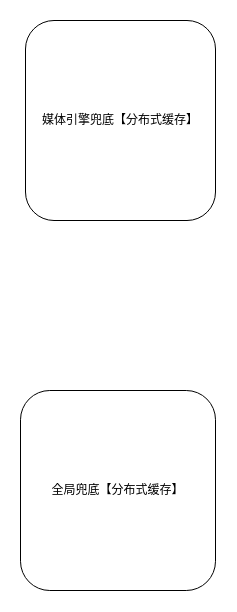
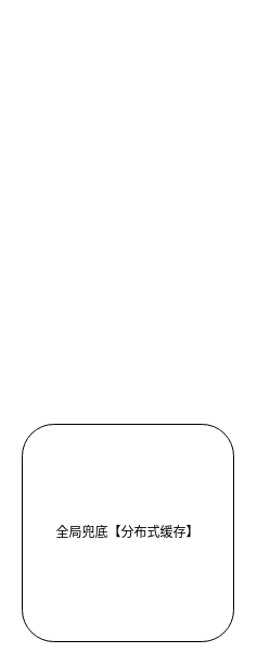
  <mxCell id="0" />
  <mxCell id="1" parent="0" />
  <mxCell id="2" value="全局兜底【分布式缓存】" style="rounded=1;whiteSpace=wrap;html=1;" vertex="1" parent="1"><mxGeometry x="20" y="390" width="195" height="200" as="geometry" /></mxCell>
- <mxCell id="3" value="媒体引擎兜底【分布式缓存】" style="rounded=1;whiteSpace=wrap;html=1;" vertex="1" parent="1"><mxGeometry x="25" y="20" width="190" height="200" as="geometry" /></mxCell>
